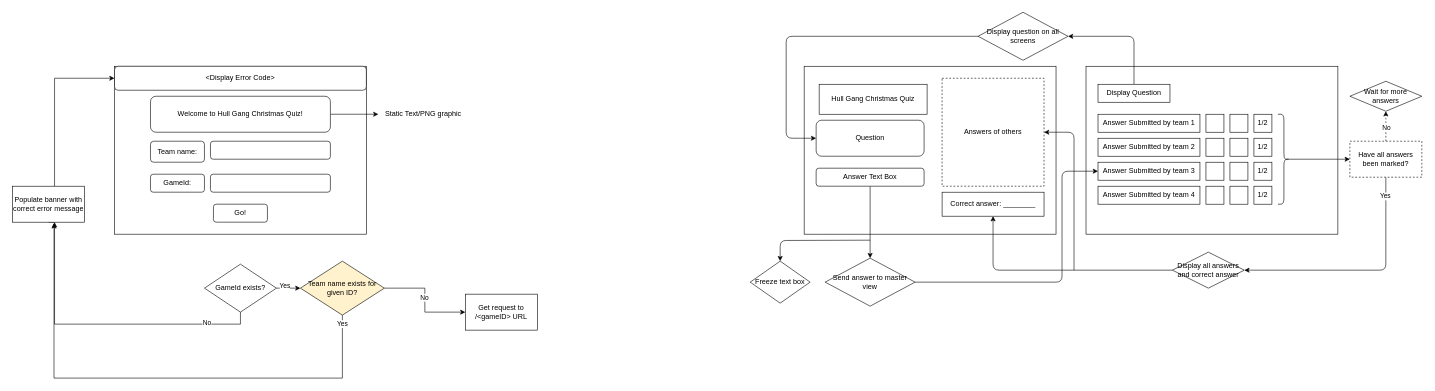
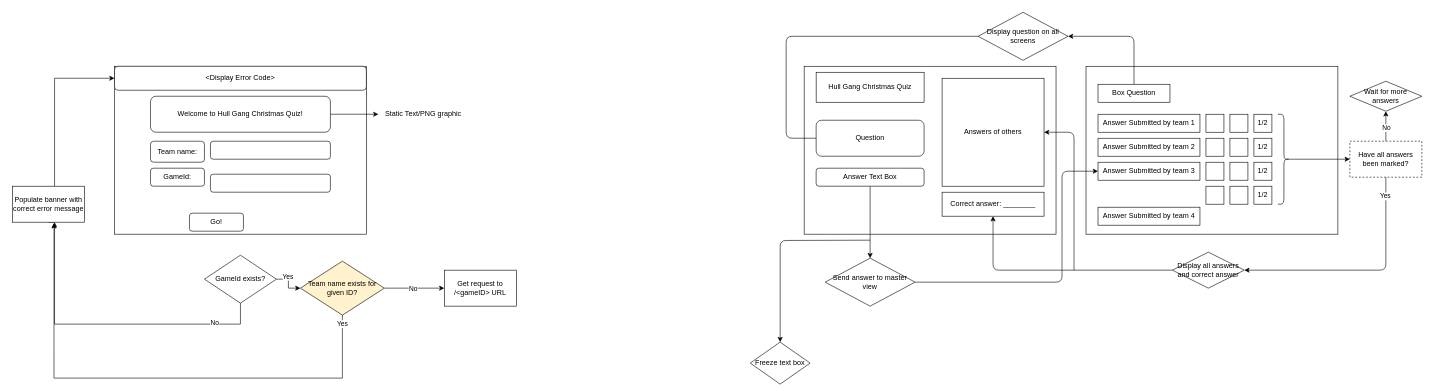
  <mxCell id="0" />
  <mxCell id="1" parent="0" />
  <mxCell id="2" value="" style="rounded=0;whiteSpace=wrap;html=1;" parent="1" vertex="1"><mxGeometry x="190" y="110" width="420" height="280" as="geometry" /></mxCell>
  <mxCell id="3" style="edgeStyle=orthogonalEdgeStyle;rounded=0;orthogonalLoop=1;jettySize=auto;html=1;exitX=1;exitY=0.5;exitDx=0;exitDy=0;entryX=0;entryY=0.5;entryDx=0;entryDy=0;" parent="1" source="4" target="11" edge="1"><mxGeometry relative="1" as="geometry" /></mxCell>
  <mxCell id="4" value="Welcome to Hull Gang Christmas Quiz!" style="rounded=1;whiteSpace=wrap;html=1;" parent="1" vertex="1"><mxGeometry x="250" y="160" width="300" height="60" as="geometry" /></mxCell>
  <mxCell id="5" value="" style="rounded=1;whiteSpace=wrap;html=1;" parent="1" vertex="1"><mxGeometry x="350" y="235" width="200" height="30" as="geometry" /></mxCell>
  <mxCell id="6" value="" style="rounded=1;whiteSpace=wrap;html=1;" parent="1" vertex="1"><mxGeometry x="350" y="290" width="200" height="30" as="geometry" /></mxCell>
  <mxCell id="7" value="Team name:" style="rounded=1;whiteSpace=wrap;html=1;" parent="1" vertex="1"><mxGeometry x="250" y="235" width="90" height="35" as="geometry" /></mxCell>
- <mxCell id="8" value="GameId:" style="rounded=1;whiteSpace=wrap;html=1;" parent="1" vertex="1"><mxGeometry x="250" y="290" width="90" height="30" as="geometry" /></mxCell>
- <mxCell id="9" value="Go!" style="rounded=1;whiteSpace=wrap;html=1;" parent="1" vertex="1"><mxGeometry x="355" y="340" width="90" height="30" as="geometry" /></mxCell>
+ <mxCell id="8" value="GameId:" style="rounded=1;whiteSpace=wrap;html=1;" parent="1" vertex="1"><mxGeometry x="250" y="280" width="90" height="30" as="geometry" /></mxCell>
+ <mxCell id="9" value="Go!" style="rounded=1;whiteSpace=wrap;html=1;" parent="1" vertex="1"><mxGeometry x="315" y="355" width="90" height="30" as="geometry" /></mxCell>
  <mxCell id="10" value="&amp;lt;Display Error Code&amp;gt;" style="rounded=1;whiteSpace=wrap;html=1;" parent="1" vertex="1"><mxGeometry x="190" y="110" width="420" height="40" as="geometry" /></mxCell>
  <mxCell id="11" value="Static Text/PNG graphic" style="text;html=1;strokeColor=none;fillColor=none;align=center;verticalAlign=middle;whiteSpace=wrap;rounded=0;" parent="1" vertex="1"><mxGeometry x="630" y="170" width="150" height="40" as="geometry" /></mxCell>
  <mxCell id="12" style="edgeStyle=orthogonalEdgeStyle;rounded=0;orthogonalLoop=1;jettySize=auto;html=1;exitX=1;exitY=0.5;exitDx=0;exitDy=0;" parent="1" source="16" target="21" edge="1"><mxGeometry relative="1" as="geometry" /></mxCell>
  <mxCell id="13" value="Yes" style="edgeLabel;html=1;align=center;verticalAlign=middle;resizable=0;points=[];" parent="12" vertex="1" connectable="0"><mxGeometry x="-0.338" y="5" relative="1" as="geometry"><mxPoint as="offset" /></mxGeometry></mxCell>
  <mxCell id="14" style="edgeStyle=orthogonalEdgeStyle;rounded=0;orthogonalLoop=1;jettySize=auto;html=1;exitX=0.5;exitY=1;exitDx=0;exitDy=0;entryX=0;entryY=0.5;entryDx=0;entryDy=0;" parent="1" source="23" target="10" edge="1"><mxGeometry relative="1" as="geometry"><Array as="points"><mxPoint x="90" y="130" /></Array></mxGeometry></mxCell>
  <mxCell id="15" value="No" style="edgeLabel;html=1;align=center;verticalAlign=middle;resizable=0;points=[];" parent="14" vertex="1" connectable="0"><mxGeometry x="-0.693" y="-3" relative="1" as="geometry"><mxPoint as="offset" /></mxGeometry></mxCell>
- <mxCell id="16" value="GameId exists?" style="rhombus;whiteSpace=wrap;html=1;" parent="1" vertex="1"><mxGeometry x="340" y="440" width="120" height="80" as="geometry" /></mxCell>
+ <mxCell id="16" value="GameId exists?" style="rhombus;whiteSpace=wrap;html=1;" parent="1" vertex="1"><mxGeometry x="340" y="425" width="120" height="80" as="geometry" /></mxCell>
  <mxCell id="17" style="edgeStyle=orthogonalEdgeStyle;rounded=0;orthogonalLoop=1;jettySize=auto;html=1;exitX=1;exitY=0.5;exitDx=0;exitDy=0;" parent="1" source="21" target="22" edge="1"><mxGeometry relative="1" as="geometry" /></mxCell>
  <mxCell id="18" value="No" style="edgeLabel;html=1;align=center;verticalAlign=middle;resizable=0;points=[];" parent="17" vertex="1" connectable="0"><mxGeometry x="-0.053" y="-1" relative="1" as="geometry"><mxPoint as="offset" /></mxGeometry></mxCell>
  <mxCell id="19" style="edgeStyle=orthogonalEdgeStyle;rounded=0;orthogonalLoop=1;jettySize=auto;html=1;exitX=0.5;exitY=1;exitDx=0;exitDy=0;entryX=0.576;entryY=1.032;entryDx=0;entryDy=0;entryPerimeter=0;" parent="1" source="21" target="23" edge="1"><mxGeometry relative="1" as="geometry"><Array as="points"><mxPoint x="570" y="630" /><mxPoint x="89" y="630" /></Array></mxGeometry></mxCell>
  <mxCell id="20" value="Yes" style="edgeLabel;html=1;align=center;verticalAlign=middle;resizable=0;points=[];" parent="19" vertex="1" connectable="0"><mxGeometry x="-0.919" y="4" relative="1" as="geometry"><mxPoint x="-4.02" y="-19.12" as="offset" /></mxGeometry></mxCell>
  <mxCell id="21" value="Team name exists for given ID?" style="rhombus;whiteSpace=wrap;html=1;fillColor=#fff2cc;" parent="1" vertex="1"><mxGeometry x="500" y="435" width="140" height="90" as="geometry" /></mxCell>
- <mxCell id="22" value="Get request to /&amp;lt;gameID&amp;gt; URL" style="rounded=0;whiteSpace=wrap;html=1;" parent="1" vertex="1"><mxGeometry x="775" y="490" width="120" height="60" as="geometry" /></mxCell>
+ <mxCell id="22" value="Get request to /&amp;lt;gameID&amp;gt; URL" style="rounded=0;whiteSpace=wrap;html=1;" parent="1" vertex="1"><mxGeometry x="740" y="450" width="120" height="60" as="geometry" /></mxCell>
  <mxCell id="23" value="Populate banner with correct error message" style="rounded=0;whiteSpace=wrap;html=1;" parent="1" vertex="1"><mxGeometry x="20" y="310" width="120" height="60" as="geometry" /></mxCell>
  <mxCell id="24" style="edgeStyle=orthogonalEdgeStyle;rounded=0;orthogonalLoop=1;jettySize=auto;html=1;exitX=0.5;exitY=1;exitDx=0;exitDy=0;" parent="1" source="16" target="23" edge="1"><mxGeometry relative="1" as="geometry"><mxPoint x="400" y="520" as="sourcePoint" /><mxPoint x="190" y="130" as="targetPoint" /><Array as="points"><mxPoint x="400" y="540" /><mxPoint x="90" y="540" /></Array></mxGeometry></mxCell>
  <mxCell id="25" value="No" style="edgeLabel;html=1;align=center;verticalAlign=middle;resizable=0;points=[];" parent="24" vertex="1" connectable="0"><mxGeometry x="-0.693" y="-3" relative="1" as="geometry"><mxPoint as="offset" /></mxGeometry></mxCell>
  <mxCell id="26" value="" style="rounded=0;whiteSpace=wrap;html=1;sketch=0;" vertex="1" parent="1"><mxGeometry x="1340" y="110" width="420" height="280" as="geometry" /></mxCell>
  <mxCell id="27" value="" style="rounded=0;whiteSpace=wrap;html=1;sketch=0;" vertex="1" parent="1"><mxGeometry x="1810" y="110" width="420" height="280" as="geometry" /></mxCell>
  <mxCell id="28" value="Question" style="rounded=1;whiteSpace=wrap;html=1;sketch=0;" vertex="1" parent="1"><mxGeometry x="1360" y="200" width="180" height="60" as="geometry" /></mxCell>
  <mxCell id="29" value="" style="edgeStyle=orthogonalEdgeStyle;curved=0;rounded=1;sketch=0;orthogonalLoop=1;jettySize=auto;html=1;entryX=0.5;entryY=0;entryDx=0;entryDy=0;" edge="1" parent="1" source="30" target="56"><mxGeometry relative="1" as="geometry"><mxPoint x="1450" y="410" as="targetPoint" /></mxGeometry></mxCell>
  <mxCell id="30" value="Answer Text Box" style="rounded=1;whiteSpace=wrap;html=1;sketch=0;" vertex="1" parent="1"><mxGeometry x="1360" y="280" width="180" height="30" as="geometry" /></mxCell>
- <mxCell id="31" value="&lt;span&gt;Hull Gang Christmas Quiz&lt;/span&gt;" style="rounded=0;whiteSpace=wrap;html=1;sketch=0;" vertex="1" parent="1"><mxGeometry x="1365" y="140" width="180" height="50" as="geometry" /></mxCell>
+ <mxCell id="31" value="&lt;span&gt;Hull Gang Christmas Quiz&lt;/span&gt;" style="rounded=0;whiteSpace=wrap;html=1;sketch=0;" vertex="1" parent="1"><mxGeometry x="1360" y="120" width="180" height="50" as="geometry" /></mxCell>
  <mxCell id="32" value="" style="edgeStyle=orthogonalEdgeStyle;curved=0;rounded=1;sketch=0;orthogonalLoop=1;jettySize=auto;html=1;" edge="1" parent="1" source="33" target="76"><mxGeometry relative="1" as="geometry"><mxPoint x="1780" y="110" as="targetPoint" /><Array as="points"><mxPoint x="1890" y="60" /></Array></mxGeometry></mxCell>
- <mxCell id="33" value="Display Question" style="rounded=0;whiteSpace=wrap;html=1;sketch=0;" vertex="1" parent="1"><mxGeometry x="1830" y="140" width="120" height="30" as="geometry" /></mxCell>
+ <mxCell id="33" value="Box Question" style="rounded=0;whiteSpace=wrap;html=1;sketch=0;" vertex="1" parent="1"><mxGeometry x="1830" y="140" width="120" height="30" as="geometry" /></mxCell>
  <mxCell id="34" value="Answer Submitted by team 1" style="rounded=0;whiteSpace=wrap;html=1;sketch=0;" vertex="1" parent="1"><mxGeometry x="1830" y="190" width="170" height="30" as="geometry" /></mxCell>
  <mxCell id="35" value="Answer Submitted by team 2" style="rounded=0;whiteSpace=wrap;html=1;sketch=0;" vertex="1" parent="1"><mxGeometry x="1830" y="230" width="170" height="30" as="geometry" /></mxCell>
  <mxCell id="36" value="Answer Submitted by team 3&lt;span style=&quot;color: rgba(0 , 0 , 0 , 0) ; font-family: monospace ; font-size: 0px&quot;&gt;%3CmxGraphModel%3E%3Croot%3E%3CmxCell%20id%3D%220%22%2F%3E%3CmxCell%20id%3D%221%22%20parent%3D%220%22%2F%3E%3CmxCell%20id%3D%222%22%20value%3D%22Answer%20Submitted%20by%20team%201%22%20style%3D%22rounded%3D0%3BwhiteSpace%3Dwrap%3Bhtml%3D1%3Bsketch%3D0%3B%22%20vertex%3D%221%22%20parent%3D%221%22%3E%3CmxGeometry%20x%3D%221140%22%20y%3D%22110%22%20width%3D%22170%22%20height%3D%2230%22%20as%3D%22geometry%22%2F%3E%3C%2FmxCell%3E%3C%2Froot%3E%3C%2FmxGraphModel%3E&lt;/span&gt;&lt;span style=&quot;color: rgba(0 , 0 , 0 , 0) ; font-family: monospace ; font-size: 0px&quot;&gt;%3CmxGraphModel%3E%3Croot%3E%3CmxCell%20id%3D%220%22%2F%3E%3CmxCell%20id%3D%221%22%20parent%3D%220%22%2F%3E%3CmxCell%20id%3D%222%22%20value%3D%22Answer%20Submitted%20by%20team%201%22%20style%3D%22rounded%3D0%3BwhiteSpace%3Dwrap%3Bhtml%3D1%3Bsketch%3D0%3B%22%20vertex%3D%221%22%20parent%3D%221%22%3E%3CmxGeometry%20x%3D%221140%22%20y%3D%22110%22%20width%3D%22170%22%20height%3D%2230%22%20as%3D%22geometry%22%2F%3E%3C%2FmxCell%3E%3C%2Froot%3E%3C%2FmxGraphModel%3E&lt;/span&gt;" style="rounded=0;whiteSpace=wrap;html=1;sketch=0;" vertex="1" parent="1"><mxGeometry x="1830" y="270" width="170" height="30" as="geometry" /></mxCell>
- <mxCell id="37" value="Answer Submitted by team 4" style="rounded=0;whiteSpace=wrap;html=1;sketch=0;" vertex="1" parent="1"><mxGeometry x="1830" y="310" width="170" height="30" as="geometry" /></mxCell>
+ <mxCell id="37" value="Answer Submitted by team 4" style="rounded=0;whiteSpace=wrap;html=1;sketch=0;" vertex="1" parent="1"><mxGeometry x="1830" y="345" width="170" height="30" as="geometry" /></mxCell>
  <mxCell id="38" value="" style="whiteSpace=wrap;html=1;aspect=fixed;rounded=0;sketch=0;" vertex="1" parent="1"><mxGeometry x="2010" y="190" width="30" height="30" as="geometry" /></mxCell>
  <mxCell id="39" value="" style="whiteSpace=wrap;html=1;aspect=fixed;rounded=0;sketch=0;" vertex="1" parent="1"><mxGeometry x="2050" y="190" width="30" height="30" as="geometry" /></mxCell>
  <mxCell id="40" value="" style="whiteSpace=wrap;html=1;aspect=fixed;rounded=0;sketch=0;" vertex="1" parent="1"><mxGeometry x="2010" y="230" width="30" height="30" as="geometry" /></mxCell>
  <mxCell id="41" value="" style="whiteSpace=wrap;html=1;aspect=fixed;rounded=0;sketch=0;" vertex="1" parent="1"><mxGeometry x="2050" y="230" width="30" height="30" as="geometry" /></mxCell>
  <mxCell id="42" value="" style="whiteSpace=wrap;html=1;aspect=fixed;rounded=0;sketch=0;" vertex="1" parent="1"><mxGeometry x="2050" y="270" width="30" height="30" as="geometry" /></mxCell>
  <mxCell id="43" value="" style="whiteSpace=wrap;html=1;aspect=fixed;rounded=0;sketch=0;" vertex="1" parent="1"><mxGeometry x="2010" y="270" width="30" height="30" as="geometry" /></mxCell>
  <mxCell id="44" value="" style="whiteSpace=wrap;html=1;aspect=fixed;rounded=0;sketch=0;" vertex="1" parent="1"><mxGeometry x="2050" y="310" width="30" height="30" as="geometry" /></mxCell>
  <mxCell id="45" value="" style="whiteSpace=wrap;html=1;aspect=fixed;rounded=0;sketch=0;" vertex="1" parent="1"><mxGeometry x="2010" y="310" width="30" height="30" as="geometry" /></mxCell>
  <mxCell id="46" value="" style="shape=image;html=1;verticalAlign=top;verticalLabelPosition=bottom;labelBackgroundColor=#ffffff;imageAspect=0;aspect=fixed;image=https://cdn3.iconfinder.com/data/icons/flat-actions-icons-9/512/Tick_Mark-128.png;rounded=0;sketch=0;" vertex="1" parent="1"><mxGeometry x="2016" y="236" width="18" height="18" as="geometry" /></mxCell>
  <mxCell id="47" value="" style="shape=image;html=1;verticalAlign=top;verticalLabelPosition=bottom;labelBackgroundColor=#ffffff;imageAspect=0;aspect=fixed;image=https://cdn3.iconfinder.com/data/icons/flat-actions-icons-9/512/Tick_Mark-128.png;rounded=0;sketch=0;" vertex="1" parent="1"><mxGeometry x="2016" y="276" width="18" height="18" as="geometry" /></mxCell>
  <mxCell id="48" value="" style="shape=image;html=1;verticalAlign=top;verticalLabelPosition=bottom;labelBackgroundColor=#ffffff;imageAspect=0;aspect=fixed;image=https://cdn3.iconfinder.com/data/icons/flat-actions-icons-9/512/Tick_Mark-128.png;rounded=0;sketch=0;" vertex="1" parent="1"><mxGeometry x="2016" y="316" width="18" height="18" as="geometry" /></mxCell>
  <mxCell id="49" value="" style="shape=image;html=1;verticalAlign=top;verticalLabelPosition=bottom;labelBackgroundColor=#ffffff;imageAspect=0;aspect=fixed;image=https://cdn4.iconfinder.com/data/icons/icocentre-free-icons/114/f-cross_256-128.png;rounded=0;sketch=0;" vertex="1" parent="1"><mxGeometry x="2056" y="196" width="18" height="18" as="geometry" /></mxCell>
  <mxCell id="50" value="" style="shape=image;html=1;verticalAlign=top;verticalLabelPosition=bottom;labelBackgroundColor=#ffffff;imageAspect=0;aspect=fixed;image=https://cdn3.iconfinder.com/data/icons/flat-actions-icons-9/512/Tick_Mark-128.png;rounded=0;sketch=0;" vertex="1" parent="1"><mxGeometry x="2016" y="196" width="18" height="18" as="geometry" /></mxCell>
  <mxCell id="51" value="" style="shape=image;html=1;verticalAlign=top;verticalLabelPosition=bottom;labelBackgroundColor=#ffffff;imageAspect=0;aspect=fixed;image=https://cdn4.iconfinder.com/data/icons/icocentre-free-icons/114/f-cross_256-128.png;rounded=0;sketch=0;" vertex="1" parent="1"><mxGeometry x="2056" y="236" width="18" height="18" as="geometry" /></mxCell>
  <mxCell id="52" value="" style="shape=image;html=1;verticalAlign=top;verticalLabelPosition=bottom;labelBackgroundColor=#ffffff;imageAspect=0;aspect=fixed;image=https://cdn4.iconfinder.com/data/icons/icocentre-free-icons/114/f-cross_256-128.png;rounded=0;sketch=0;" vertex="1" parent="1"><mxGeometry x="2056" y="276" width="18" height="18" as="geometry" /></mxCell>
  <mxCell id="53" value="" style="shape=image;html=1;verticalAlign=top;verticalLabelPosition=bottom;labelBackgroundColor=#ffffff;imageAspect=0;aspect=fixed;image=https://cdn4.iconfinder.com/data/icons/icocentre-free-icons/114/f-cross_256-128.png;rounded=0;sketch=0;" vertex="1" parent="1"><mxGeometry x="2056" y="316" width="18" height="18" as="geometry" /></mxCell>
  <mxCell id="54" value="" style="edgeStyle=orthogonalEdgeStyle;curved=0;rounded=1;sketch=0;orthogonalLoop=1;jettySize=auto;html=1;entryX=0;entryY=0.5;entryDx=0;entryDy=0;" edge="1" parent="1" source="56" target="36"><mxGeometry relative="1" as="geometry"><mxPoint x="1620" y="470" as="targetPoint" /><Array as="points"><mxPoint x="1770" y="470" /><mxPoint x="1770" y="285" /></Array></mxGeometry></mxCell>
  <mxCell id="55" value="" style="edgeStyle=orthogonalEdgeStyle;curved=0;rounded=1;sketch=0;orthogonalLoop=1;jettySize=auto;html=1;entryX=0.5;entryY=0;entryDx=0;entryDy=0;" edge="1" parent="1" target="57"><mxGeometry relative="1" as="geometry"><mxPoint x="1450" y="400" as="sourcePoint" /></mxGeometry></mxCell>
  <mxCell id="56" value="Send answer to master view" style="rhombus;whiteSpace=wrap;html=1;rounded=0;sketch=0;" vertex="1" parent="1"><mxGeometry x="1375" y="430" width="150" height="80" as="geometry" /></mxCell>
- <mxCell id="57" value="Freeze text box" style="rhombus;whiteSpace=wrap;html=1;rounded=0;sketch=0;" vertex="1" parent="1"><mxGeometry x="1250" y="435" width="100" height="70" as="geometry" /></mxCell>
+ <mxCell id="57" value="Freeze text box" style="rhombus;whiteSpace=wrap;html=1;rounded=0;sketch=0;" vertex="1" parent="1"><mxGeometry x="1250" y="570" width="100" height="70" as="geometry" /></mxCell>
  <mxCell id="58" value="" style="edgeStyle=orthogonalEdgeStyle;curved=0;rounded=1;sketch=0;orthogonalLoop=1;jettySize=auto;html=1;entryX=0;entryY=0.5;entryDx=0;entryDy=0;exitX=0.1;exitY=0.5;exitDx=0;exitDy=0;exitPerimeter=0;" edge="1" parent="1" source="59" target="64"><mxGeometry relative="1" as="geometry"><mxPoint x="2160" y="265" as="sourcePoint" /><mxPoint x="2140" y="265" as="targetPoint" /></mxGeometry></mxCell>
  <mxCell id="59" value="" style="shape=curlyBracket;whiteSpace=wrap;html=1;rounded=1;sketch=0;size=0.5;rotation=-180;" vertex="1" parent="1"><mxGeometry x="2130" y="190" width="20" height="150" as="geometry" /></mxCell>
- <mxCell id="60" value="" style="edgeStyle=orthogonalEdgeStyle;curved=0;rounded=1;sketch=0;orthogonalLoop=1;jettySize=auto;html=1;dashed=1;" edge="1" parent="1" source="64" target="66"><mxGeometry relative="1" as="geometry"><mxPoint x="2310" y="160" as="targetPoint" /><Array as="points"><mxPoint x="2310" y="200" /><mxPoint x="2310" y="200" /></Array></mxGeometry></mxCell>
+ <mxCell id="60" value="" style="edgeStyle=orthogonalEdgeStyle;curved=0;rounded=1;sketch=0;orthogonalLoop=1;jettySize=auto;html=1;" edge="1" parent="1" source="64" target="66"><mxGeometry relative="1" as="geometry"><mxPoint x="2310" y="160" as="targetPoint" /><Array as="points"><mxPoint x="2310" y="200" /><mxPoint x="2310" y="200" /></Array></mxGeometry></mxCell>
  <mxCell id="61" value="No" style="edgeLabel;html=1;align=center;verticalAlign=middle;resizable=0;points=[];" vertex="1" connectable="0" parent="60"><mxGeometry x="-0.126" y="-7" relative="1" as="geometry"><mxPoint x="-7" y="-0.14" as="offset" /></mxGeometry></mxCell>
  <mxCell id="62" value="" style="edgeStyle=orthogonalEdgeStyle;curved=0;rounded=1;sketch=0;orthogonalLoop=1;jettySize=auto;html=1;entryX=1;entryY=0.5;entryDx=0;entryDy=0;" edge="1" parent="1" source="64" target="68"><mxGeometry relative="1" as="geometry"><mxPoint x="2310" y="510" as="targetPoint" /><Array as="points"><mxPoint x="2310" y="450" /></Array></mxGeometry></mxCell>
  <mxCell id="63" value="Yes" style="edgeLabel;html=1;align=center;verticalAlign=middle;resizable=0;points=[];" vertex="1" connectable="0" parent="62"><mxGeometry x="-0.839" y="-2" relative="1" as="geometry"><mxPoint as="offset" /></mxGeometry></mxCell>
  <mxCell id="64" value="Have all answers been marked?" style="rounded=0;whiteSpace=wrap;html=1;sketch=0;dashed=1;" vertex="1" parent="1"><mxGeometry x="2250" y="235" width="120" height="60" as="geometry" /></mxCell>
- <mxCell id="65" value="Answers of others" style="rounded=0;whiteSpace=wrap;html=1;sketch=0;dashed=1;" vertex="1" parent="1"><mxGeometry x="1570" y="130" width="170" height="180" as="geometry" /></mxCell>
+ <mxCell id="65" value="Answers of others" style="rounded=0;whiteSpace=wrap;html=1;sketch=0;" vertex="1" parent="1"><mxGeometry x="1570" y="130" width="170" height="180" as="geometry" /></mxCell>
  <mxCell id="66" value="Wait for more answers" style="rhombus;whiteSpace=wrap;html=1;" vertex="1" parent="1"><mxGeometry x="2250" y="135" width="120" height="50" as="geometry" /></mxCell>
  <mxCell id="67" value="" style="edgeStyle=orthogonalEdgeStyle;curved=0;rounded=1;sketch=0;orthogonalLoop=1;jettySize=auto;html=1;entryX=0.5;entryY=1;entryDx=0;entryDy=0;" edge="1" parent="1" source="68" target="69"><mxGeometry relative="1" as="geometry"><mxPoint x="1874" y="450" as="targetPoint" /><Array as="points"><mxPoint x="1655" y="450" /></Array></mxGeometry></mxCell>
  <mxCell id="68" value="Display all answers and correct answer" style="rhombus;whiteSpace=wrap;html=1;" vertex="1" parent="1"><mxGeometry x="1954" y="420" width="120" height="60" as="geometry" /></mxCell>
  <mxCell id="69" value="Correct answer: ________" style="rounded=0;whiteSpace=wrap;html=1;sketch=0;" vertex="1" parent="1"><mxGeometry x="1570" y="320" width="170" height="40" as="geometry" /></mxCell>
  <mxCell id="70" value="" style="endArrow=classic;html=1;entryX=1;entryY=0.5;entryDx=0;entryDy=0;" edge="1" parent="1" target="65"><mxGeometry width="50" height="50" relative="1" as="geometry"><mxPoint x="1790" y="450" as="sourcePoint" /><mxPoint x="1840" y="400" as="targetPoint" /><Array as="points"><mxPoint x="1790" y="320" /><mxPoint x="1790" y="220" /></Array></mxGeometry></mxCell>
  <mxCell id="71" value="1/2" style="whiteSpace=wrap;html=1;aspect=fixed;rounded=0;sketch=0;" vertex="1" parent="1"><mxGeometry x="2090" y="190" width="30" height="30" as="geometry" /></mxCell>
  <mxCell id="72" value="&lt;span&gt;1/2&lt;/span&gt;" style="whiteSpace=wrap;html=1;aspect=fixed;rounded=0;sketch=0;" vertex="1" parent="1"><mxGeometry x="2090" y="230" width="30" height="30" as="geometry" /></mxCell>
  <mxCell id="73" value="&lt;span&gt;1/2&lt;/span&gt;" style="whiteSpace=wrap;html=1;aspect=fixed;rounded=0;sketch=0;" vertex="1" parent="1"><mxGeometry x="2090" y="270" width="30" height="30" as="geometry" /></mxCell>
  <mxCell id="74" value="&lt;span&gt;1/2&lt;/span&gt;" style="whiteSpace=wrap;html=1;aspect=fixed;rounded=0;sketch=0;" vertex="1" parent="1"><mxGeometry x="2090" y="310" width="30" height="30" as="geometry" /></mxCell>
- <mxCell id="75" value="" style="edgeStyle=orthogonalEdgeStyle;curved=0;rounded=1;sketch=0;orthogonalLoop=1;jettySize=auto;html=1;entryX=0;entryY=0.5;entryDx=0;entryDy=0;" edge="1" parent="1" source="76" target="28"><mxGeometry relative="1" as="geometry"><mxPoint x="1525" y="60" as="targetPoint" /><Array as="points"><mxPoint x="1310" y="60" /><mxPoint x="1310" y="230" /></Array></mxGeometry></mxCell>
+ <mxCell id="75" value="" style="edgeStyle=orthogonalEdgeStyle;curved=0;rounded=1;sketch=0;orthogonalLoop=1;jettySize=auto;html=1;entryX=0;entryY=0.5;entryDx=0;entryDy=0;endArrow=none;" edge="1" parent="1" source="76" target="28"><mxGeometry relative="1" as="geometry"><mxPoint x="1525" y="60" as="targetPoint" /><Array as="points"><mxPoint x="1310" y="60" /><mxPoint x="1310" y="230" /></Array></mxGeometry></mxCell>
  <mxCell id="76" value="Display question on all screens" style="rhombus;whiteSpace=wrap;html=1;rounded=0;sketch=0;" vertex="1" parent="1"><mxGeometry x="1630" y="20" width="150" height="80" as="geometry" /></mxCell>
